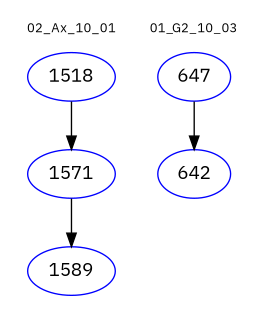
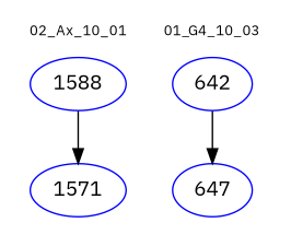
  digraph {
    fontname="IBM Plex Sans"
    node [color=blue fontname="IBM Plex Sans"]
    edge [color=black fontname="IBM Plex Sans"]
    n1 [label=1571]
-   n2 [label=1518]
-   n3 [label=1589]
+   n2 [label=1588]
    n4 [label=647]
    n5 [label=642]
    subgraph cluster_1 {
      color=white
      fontsize=10
      label="02_Ax_10_01"
      n1
      n2
-     n3
    }
    subgraph cluster_2 {
      color=white
      fontsize=10
-     label="01_G2_10_03"
+     label="01_G4_10_03"
      n4
      n5
    }
-   n1 -> n3
    n2 -> n1
-   n4 -> n5
+   n5 -> n4
  }
